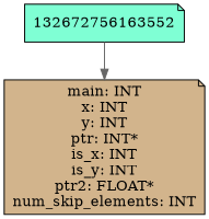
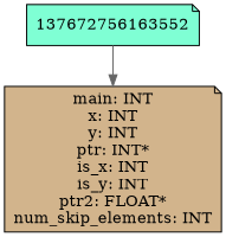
  digraph {
    node [style=filled shape=note]
    n1 [label="main: INT\nx: INT\ny: INT\nptr: INT*\nis_x: INT\nis_y: INT\nptr2: FLOAT*\nnum_skip_elements: INT" fillcolor=tan]
-   132672756163552 [fillcolor=aquamarine]
+   132672756163552 [fillcolor=aquamarine label=137672756163552]
    132672756163552 -> n1 [color=gray40]
  }
